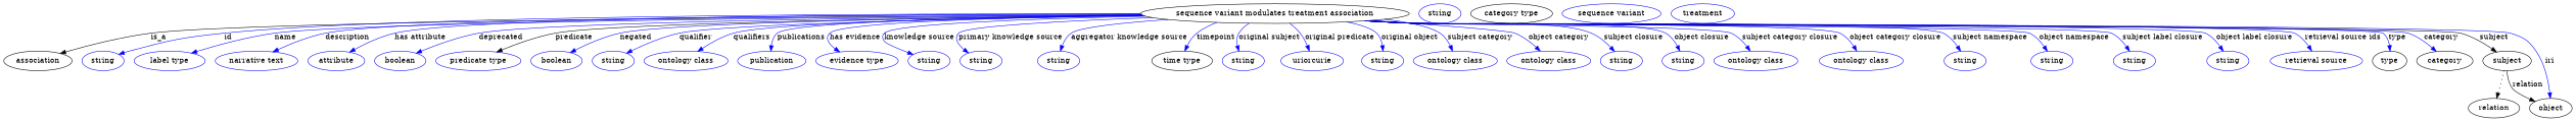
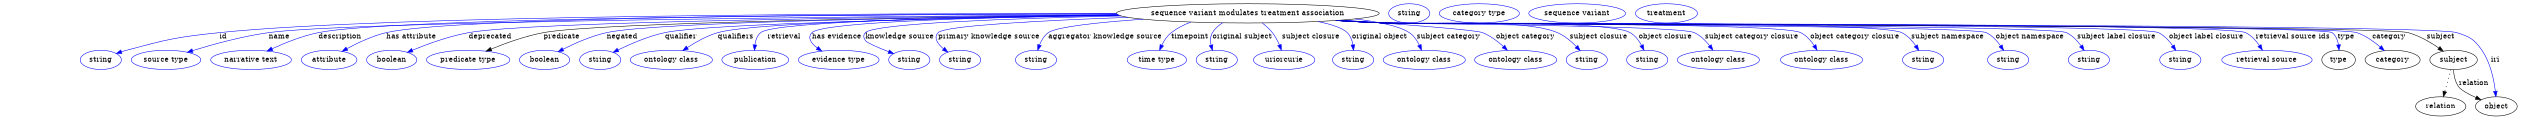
  digraph {
    node [color=blue]
    edge [color=blue style=solid]
    n1 [height=0.5 label="sequence variant modulates treatment association" width=6.8244 color=""]
-   association [height=0.5 width=1.7332 color=""]
    n3 [height=0.5 label=string width=1.0652]
-   n4 [height=0.5 label="label type" width=1.5707]
+   n4 [height=0.5 label="source type" width=1.5707]
    n5 [height=0.5 label="narrative text" width=2.0943]
    n6 [height=0.5 label=attribute width=1.4443]
    n7 [height=0.5 label=boolean width=1.2999]
    n8 [height=0.5 label="predicate type" width=2.1665]
    n9 [height=0.5 label=boolean width=1.2999]
    n10 [height=0.5 label=string width=1.0652]
    n11 [height=0.5 label="ontology class" width=2.1304]
    n12 [height=0.5 label=publication width=1.7332]
    n13 [height=0.5 label="evidence type" width=2.0943]
    n14 [height=0.5 label=string width=1.0652]
    n15 [height=0.5 label=string width=1.0652]
    n16 [height=0.5 label=string width=1.0652]
-   n17 [color=black height=0.5 label="time type" width=1.5346]
+   n17 [height=0.5 label="time type" width=1.5346]
    n18 [height=0.5 label=string width=1.0652]
    n19 [height=0.5 label=uriorcurie width=1.5887]
    n20 [height=0.5 label=string width=1.0652]
    n21 [height=0.5 label="ontology class" width=2.1304]
    n22 [height=0.5 label="ontology class" width=2.1304]
    n23 [height=0.5 label=string width=1.0652]
    n24 [height=0.5 label=string width=1.0652]
    n25 [height=0.5 label="ontology class" width=2.1304]
    n26 [height=0.5 label="ontology class" width=2.1304]
    n27 [height=0.5 label=string width=1.0652]
    n28 [height=0.5 label=string width=1.0652]
    n29 [height=0.5 label=string width=1.0652]
    n30 [height=0.5 label=string width=1.0652]
    n31 [height=0.5 label="retrieval source" width=2.347]
    type [height=0.5 width=0.86659 color=""]
    category [height=0.5 width=1.4263 color=""]
    subject [height=0.5 width=1.2277 color=""]
    object [height=0.5 width=1.0832 color=""]
    relation [height=0.5 width=1.2999 color=""]
    n37 [height=0.5 label=string width=1.0652]
-   n38 [color=black height=0.5 label="category type" width=2.0762]
+   n38 [height=0.5 label="category type" width=2.0762]
    n39 [height=0.5 label="sequence variant" width=2.5095]
    n40 [height=0.5 label=treatment width=1.6068]
-   n1 -> association [label=is_a color="" style=""]
    n1 -> n3 [label=id]
    n1 -> n4 [label=name]
    n1 -> n5 [label=description]
    n1 -> n6 [label="has attribute"]
    n1 -> n7 [label=deprecated]
    n1 -> n8 [color=black label=predicate]
    n1 -> n9 [label=negated]
    n1 -> n10 [label=qualifier]
    n1 -> n11 [label=qualifiers]
-   n1 -> n12 [label=publications]
+   n1 -> n12 [label=retrieval]
    n1 -> n13 [label="has evidence"]
    n1 -> n14 [label="knowledge source"]
    n1 -> n15 [label="primary knowledge source"]
    n1 -> n16 [label="aggregator knowledge source"]
    n1 -> n17 [label=timepoint]
    n1 -> n18 [label="original subject"]
-   n1 -> n19 [label="original predicate"]
+   n1 -> n19 [label="subject closure"]
    n1 -> n20 [label="original object"]
    n1 -> n21 [label="subject category"]
    n1 -> n22 [label="object category"]
    n1 -> n23 [label="subject closure"]
    n1 -> n24 [label="object closure"]
    n1 -> n25 [label="subject category closure"]
    n1 -> n26 [label="object category closure"]
    n1 -> n27 [label="subject namespace"]
    n1 -> n28 [label="object namespace"]
    n1 -> n29 [label="subject label closure"]
    n1 -> n30 [label="object label closure"]
    n1 -> n31 [label="retrieval source ids"]
    n1 -> type [label=type]
    n1 -> category [label=category]
    n1 -> subject [color=black label=subject]
    n1 -> object [label=iri]
    subject -> object [label=relation color="" style=""]
    subject -> relation [style=dotted color=""]
  }
